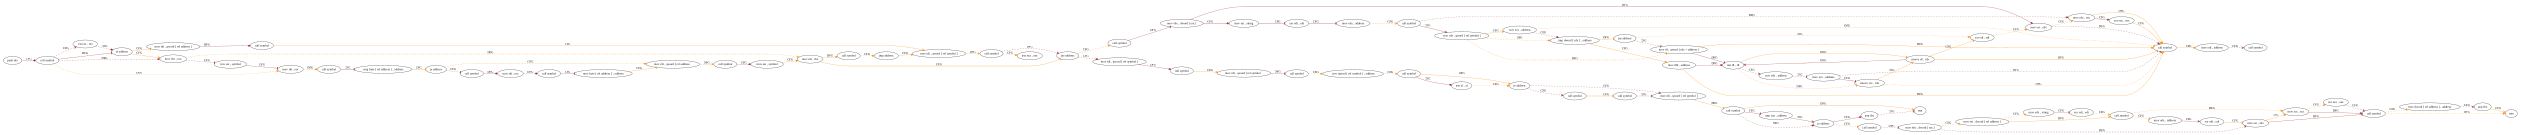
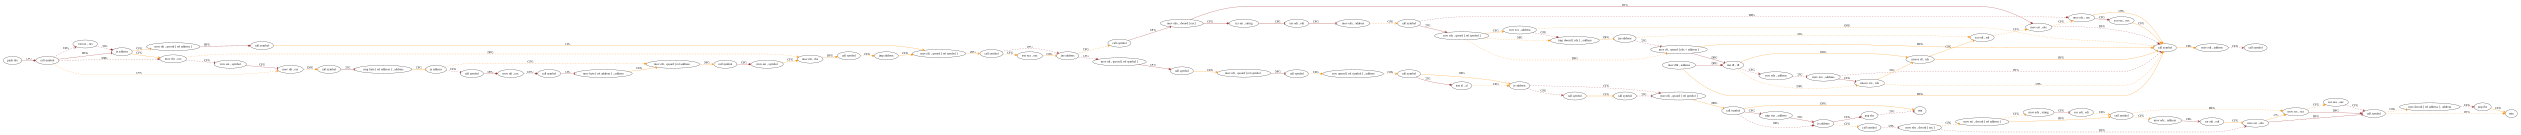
  digraph {
    fontname="Liberation Serif"
    rankdir=LR
    node [fontname="Liberation Serif"]
    edge [arrowhead=diamond color=darkorange fontname="Liberation Serif" style=solid]
    n1 [label="push rbx"]
    n2 [label="call symbol"]
    n3 [label="test rax , rax"]
    n4 [label="je address"]
    n5 [label="mov rbx , rax"]
    n6 [label="mov rdi , rax"]
    n7 [label="mov rdi , qword [ rel address ]"]
    n8 [label="mov esi , symbol"]
    n9 [label="mov rdi , rbx"]
    n10 [label="call symbol"]
    n11 [label="call symbol"]
    n12 [label="mov rdi , qword [ rel symbol ]"]
    n13 [label="call symbol"]
    n14 [label="call symbol"]
    n15 [label="test eax , eax"]
    n16 [label="jne address"]
    n17 [label="cmp byte [ rel address ] , address"]
    n18 [label="je address"]
    n19 [label="mov rdi , qword [ rel address ]"]
    n20 [label="call symbol"]
    n21 [label="call symbol"]
    n22 [label="mov rdi , rax"]
    n23 [label="mov esi , symbol"]
    n24 [label="call symbol"]
    n25 [label="call symbol"]
    n26 [label="mov ebx , dword [ rax ]"]
-   n27 [label="mov esi , string"]
+   n27 [label="rcx esi , string"]
    n28 [label="mov esi , ebx"]
    n29 [label="xor edi , edi"]
    n30 [label="mov rdx , rax"]
    n31 [label="call symbol"]
    n32 [label="mov edx , address"]
    n33 [label="call symbol"]
    n34 [label="mov rdx , qword [ rel symbol ]"]
    n35 [label="mov ecx , address"]
    n36 [label="cmp dword [ rdx ] , address"]
    n37 [label="mov r8 , qword [ rdx + address ]"]
    n38 [label="xor eax , eax"]
    n39 [label="mov r8d , address"]
    n40 [label="jns address"]
    n41 [label="test r8 , r8"]
    n42 [label="mov edi , address"]
    n43 [label="xor edi , edi"]
    n44 [label="mov edx , address"]
    n45 [label="cmove rcx , rdx"]
    n46 [label="cmove r8 , rdx"]
    n47 [label="mov rdi , qword [ rel symbol ]"]
    n48 [label="call symbol"]
    n49 [label="mov rdi , qword [ rel symbol ]"]
    n50 [label="call symbol"]
    n51 [label="mov qword [ rel symbol ] , address"]
    n52 [label="call symbol"]
    n53 [label="test al , al"]
    n54 [label="je address"]
    n55 [label="mov rdi , qword [ rel symbol ]"]
    n56 [label="call symbol"]
    n57 [label="call symbol"]
    n58 [label="call symbol"]
    n59 [label="cmp eax , address"]
    n60 [label="je address"]
    n61 [label=retn]
    n62 [label="jmp address"]
    n63 [label="mov byte [ rel address ] , address"]
    n64 [label="call symbol"]
    n65 [label="mov ecx , address"]
    n66 [label="call symbol"]
    n67 [label="pop rbx"]
    n68 [label="mov ebx , dword [ rax ]"]
    n69 [label="mov esi , dword [ rel address ]"]
    n70 [label="mov esi , ebx"]
    n71 [label="mov edx , string"]
    n72 [label="call symbol"]
    n73 [label="mov rcx , rax"]
    n74 [label="call symbol"]
    n75 [label="xor edi , edi"]
    n76 [label="mov edx , address"]
    n77 [label="xor edi , edi"]
    n78 [label="xor eax , eax"]
    n79 [label="mov dword [ rel address ] , address"]
    n80 [label=retn]
    n81 [label="pop rbx"]
    n1 -> n2 [color=brown label=CFG]
    n2 -> n3 [arrowhead=vee color=brown label=CFG style=dashed]
    n2 -> n4 [arrowhead=tee color=brown label=DFG]
    n2 -> n5 [color=brown label=DFG style=dashed]
    n2 -> n6 [arrowhead=vee label=DFG style=dashed]
    n3 -> n4 [color=brown label=CFG style=dashed]
    n4 -> n5 [arrowhead=vee label=CFG]
    n4 -> n7 [arrowhead=tee label=CFG]
    n5 -> n8 [arrowhead=tee color=brown label=CFG style=dashed]
    n5 -> n9 [arrowhead=vee label=DFG style=dashed]
    n6 -> n10 [label=DFG style=dashed]
    n7 -> n11 [color=brown label=DFG]
    n8 -> n6 [arrowhead=tee color=brown label=CFG]
    n9 -> n13 [label=DFG]
    n10 -> n17 [arrowhead=tee color=brown label=CFG]
    n11 -> n12 [arrowhead=vee label=CFG]
    n12 -> n14 [arrowhead=vee label=DFG]
    n13 -> n62 [label=CFG style=dashed]
    n14 -> n15 [label=CFG style=dashed]
    n14 -> n16 [arrowhead=vee color=brown label=DFG style=dashed]
-   n9 -> n16 [arrowhead=tee label=CFG]
+   n15 -> n16 [arrowhead=tee label=CFG]
    n16 -> n25 [arrowhead=vee label=CFG style=dashed]
    n16 -> n47 [color=brown label=CFG style=dashed]
    n17 -> n18 [arrowhead=tee label=CFG]
    n18 -> n19 [label=CFG style=dashed]
    n18 -> n20 [arrowhead=tee color=brown label=CFG style=dashed]
    n19 -> n21 [arrowhead=vee label=DFG]
    n20 -> n22 [color=brown label=DFG]
    n21 -> n23 [color=brown label=CFG]
    n22 -> n24 [color=brown label=DFG style=dashed]
    n23 -> n9 [label=CFG]
    n24 -> n63 [arrowhead=tee color=brown label=CFG]
    n25 -> n26 [arrowhead=tee color=brown label=DFG]
    n26 -> n27 [color=brown label=CFG]
    n26 -> n28 [color=brown label=DFG]
    n27 -> n29 [arrowhead=tee color=brown label=CFG]
    n28 -> n30 [arrowhead=vee label=CFG style=dashed]
    n28 -> n31 [color=brown label=DFG style=dashed]
    n29 -> n32 [arrowhead=tee color=brown label=CFG]
    n30 -> n31 [label=DFG]
    n30 -> n38 [color=brown label=CFG]
    n31 -> n42 [label=CFG]
    n32 -> n33 [arrowhead=vee label=CFG style=dashed]
    n33 -> n30 [color=brown label=DFG style=dashed]
    n33 -> n34 [arrowhead=vee color=brown label=CFG]
    n34 -> n35 [arrowhead=vee label=CFG]
    n34 -> n36 [label=DFG style=dashed]
    n34 -> n37 [arrowhead=tee label=DFG style=dashed]
    n35 -> n31 [arrowhead=tee label=DFG style=dashed]
    n35 -> n36 [color=brown label=CFG style=dashed]
-   n36 -> n39 [label=CFG]
    n36 -> n40 [arrowhead=tee label=DFG]
    n37 -> n31 [label=DFG]
    n37 -> n41 [arrowhead=tee color=brown label=DFG]
    n38 -> n31 [label=CFG]
    n39 -> n31 [arrowhead=tee label=DFG]
    n39 -> n41 [color=brown label=DFG]
    n40 -> n37 [arrowhead=tee color=brown label=CFG style=dashed]
    n40 -> n43 [label=CFG style=dashed]
    n41 -> n44 [arrowhead=vee color=brown label=CFG style=dashed]
    n41 -> n45 [arrowhead=tee label=DFG style=dashed]
    n41 -> n46 [arrowhead=vee label=DFG]
    n42 -> n64 [arrowhead=vee color=brown label=CFG style=dashed]
    n43 -> n28 [label=CFG style=dashed]
    n44 -> n65 [arrowhead=tee color=brown label=CFG style=dashed]
    n45 -> n31 [arrowhead=vee label=DFG style=dashed]
    n45 -> n46 [arrowhead=tee label=CFG]
    n46 -> n31 [arrowhead=tee label=DFG]
-   n46 -> n41 [arrowhead=vee color=brown label=DFG]
    n46 -> n43 [arrowhead=tee label=CFG]
    n47 -> n48 [color=brown label=DFG]
    n48 -> n49 [arrowhead=vee label=CFG]
    n49 -> n50 [arrowhead=tee color=brown label=DFG]
    n50 -> n51 [label=CFG style=dashed]
    n51 -> n52 [arrowhead=vee label=CFG style=dashed]
    n52 -> n53 [color=brown label=CFG]
    n52 -> n54 [arrowhead=vee label=DFG]
    n53 -> n54 [label=CFG style=dashed]
    n54 -> n55 [arrowhead=vee color=brown label=CFG style=dashed]
    n54 -> n56 [arrowhead=vee color=brown label=CFG style=dashed]
    n55 -> n57 [arrowhead=tee label=DFG]
    n56 -> n58 [arrowhead=tee label=CFG]
    n57 -> n59 [arrowhead=tee color=brown label=CFG]
    n57 -> n60 [color=brown label=DFG style=dashed]
    n57 -> n61 [arrowhead=vee label=DFG]
    n58 -> n55 [arrowhead=tee color=brown label=CFG style=dashed]
    n59 -> n60 [arrowhead=vee color=brown label=CFG]
    n60 -> n66 [arrowhead=tee label=CFG style=dashed]
    n60 -> n67 [color=brown label=CFG]
    n62 -> n12 [label=CFG]
    n63 -> n19 [arrowhead=tee label=CFG]
    n65 -> n31 [arrowhead=tee color=brown label=DFG style=dashed]
    n65 -> n45 [arrowhead=tee color=brown label=CFG]
    n66 -> n68 [arrowhead=tee color=brown label=DFG style=dashed]
    n67 -> n61 [arrowhead=tee color=brown label=CFG style=dashed]
    n68 -> n69 [arrowhead=tee label=CFG style=dashed]
    n68 -> n70 [arrowhead=vee color=brown label=DFG style=dashed]
    n69 -> n71 [arrowhead=tee label=CFG style=dashed]
    n69 -> n72 [arrowhead=vee label=DFG]
    n70 -> n73 [label=CFG]
    n70 -> n74 [arrowhead=tee color=brown label=DFG]
    n71 -> n75 [arrowhead=tee color=brown label=CFG]
    n72 -> n73 [label=DFG style=dashed]
    n72 -> n76 [arrowhead=tee label=CFG style=dashed]
    n73 -> n74 [color=brown label=DFG]
    n73 -> n78 [label=CFG style=dashed]
    n74 -> n79 [arrowhead=tee label=CFG style=dashed]
    n74 -> n80 [label=DFG style=dashed]
    n75 -> n72 [arrowhead=vee label=CFG style=dashed]
    n76 -> n77 [arrowhead=vee color=brown label=CFG]
    n77 -> n70 [arrowhead=tee label=CFG]
    n78 -> n74 [arrowhead=vee color=brown label=CFG style=dashed]
    n79 -> n81 [arrowhead=vee color=brown label=CFG style=dashed]
    n81 -> n80 [arrowhead=vee label=CFG]
  }
